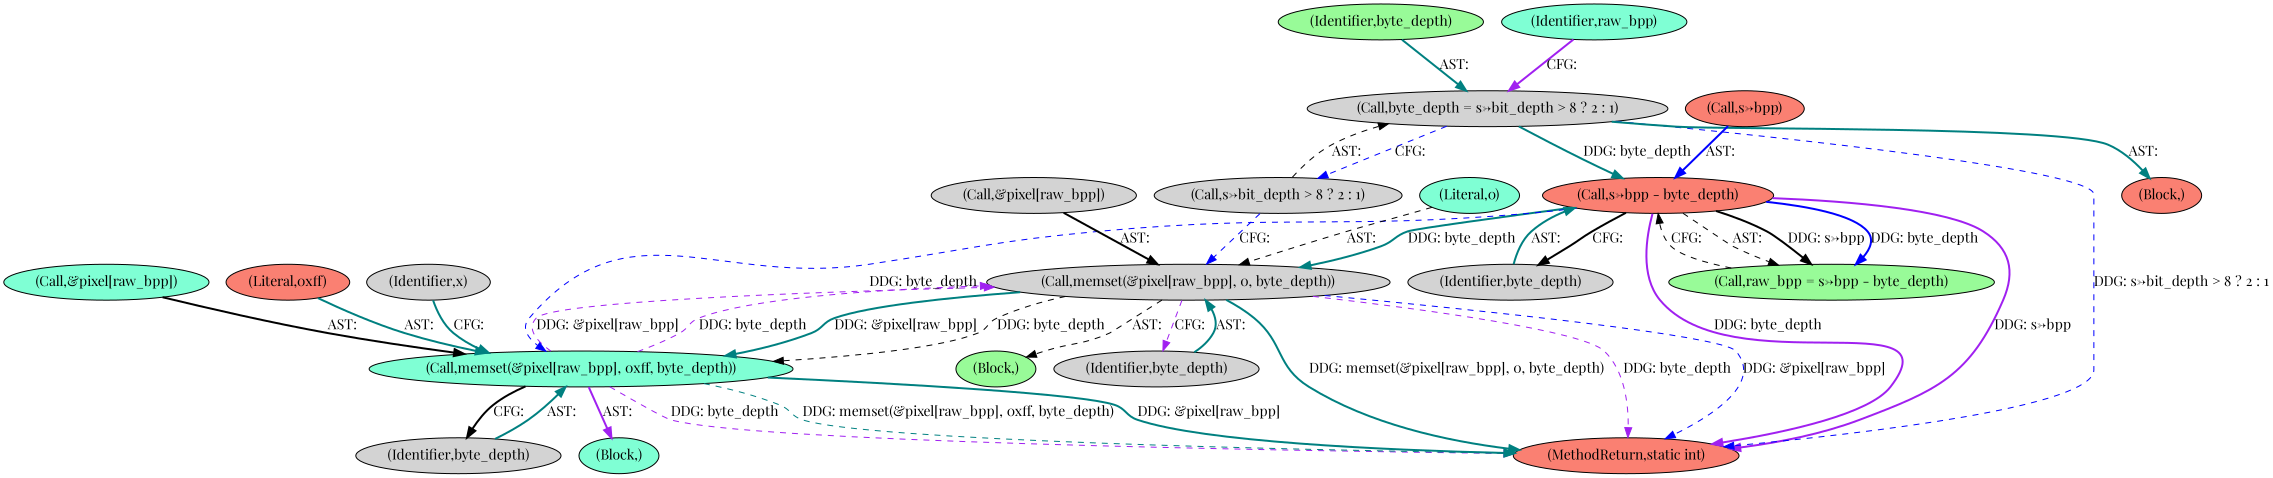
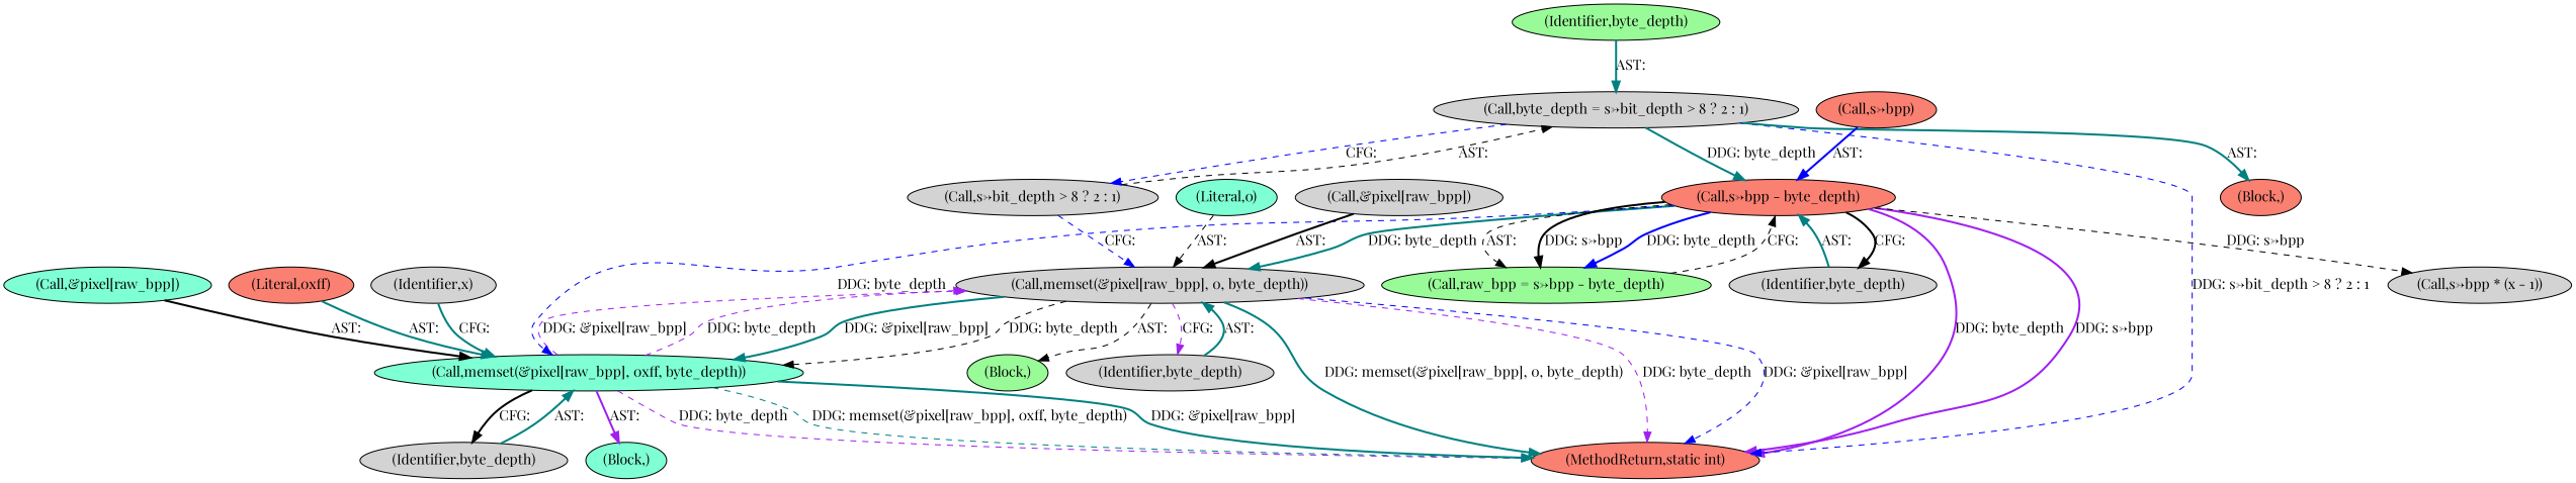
  digraph {
    fontname="Playfair Display"
    node [fillcolor=lightgrey fontname="Playfair Display" style=filled]
    edge [color=teal fontname="Playfair Display" style=bold]
    n1 [label="(Call,memset(&pixel[raw_bpp], 0, byte_depth))"]
    n2 [fillcolor=aquamarine label="(Call,memset(&pixel[raw_bpp], 0xff, byte_depth))"]
    n3 [fillcolor=palegreen label="(Block,)"]
    n4 [label="(Identifier,byte_depth)"]
    n5 [fillcolor=salmon label="(MethodReturn,static int)"]
    n6 [label="(Identifier,byte_depth)"]
    n7 [fillcolor=aquamarine label="(Block,)"]
    n8 [fillcolor=salmon label="(Call,s->bpp - byte_depth)"]
+   n9 [label="(Call,s->bpp * (x - 1))"]
    n10 [fillcolor=palegreen label="(Call,raw_bpp = s->bpp - byte_depth)"]
    n11 [label="(Identifier,byte_depth)"]
    n12 [label="(Call,byte_depth = s->bit_depth > 8 ? 2 : 1)"]
    n13 [label="(Call,s->bit_depth > 8 ? 2 : 1)"]
    n14 [fillcolor=salmon label="(Block,)"]
    n15 [fillcolor=palegreen label="(Identifier,byte_depth)"]
    n16 [label="(Call,&pixel[raw_bpp])"]
    n17 [fillcolor=salmon label="(Call,s->bpp)"]
    n18 [fillcolor=aquamarine label="(Call,&pixel[raw_bpp])"]
    n19 [fillcolor=salmon label="(Literal,0xff)"]
    n20 [label="(Identifier,x)"]
-   n21 [fillcolor=aquamarine label="(Identifier,raw_bpp)"]
    n22 [fillcolor=aquamarine label="(Literal,0)"]
    n1 -> n2 [label="DDG: &pixel[raw_bpp]"]
    n1 -> n2 [color=black label="DDG: byte_depth" style=dashed]
    n1 -> n3 [color=black label="AST: " style=dashed]
    n1 -> n4 [color=purple label="CFG: " style=dashed]
    n1 -> n5 [label="DDG: memset(&pixel[raw_bpp], 0, byte_depth)"]
    n1 -> n5 [color=purple label="DDG: byte_depth" style=dashed]
    n1 -> n5 [color=blue label="DDG: &pixel[raw_bpp]" style=dashed]
    n2 -> n1 [color=purple label="DDG: &pixel[raw_bpp]" style=dashed]
    n2 -> n1 [color=purple label="DDG: byte_depth" style=dashed]
    n2 -> n5 [color=purple label="DDG: byte_depth" style=dashed]
    n2 -> n5 [label="DDG: memset(&pixel[raw_bpp], 0xff, byte_depth)" style=dashed]
    n2 -> n5 [label="DDG: &pixel[raw_bpp]"]
    n2 -> n6 [color=black label="CFG: "]
    n2 -> n7 [color=purple label="AST: "]
    n4 -> n1 [label="AST: "]
    n6 -> n2 [label="AST: "]
    n8 -> n1 [label="DDG: byte_depth"]
    n8 -> n2 [color=blue label="DDG: byte_depth" style=dashed]
    n8 -> n5 [color=purple label="DDG: byte_depth"]
    n8 -> n5 [color=purple label="DDG: s->bpp"]
+   n8 -> n9 [color=black label="DDG: s->bpp" style=dashed]
    n8 -> n10 [color=black label="AST: " style=dashed]
    n8 -> n10 [color=black label="DDG: s->bpp"]
    n8 -> n10 [color=blue label="DDG: byte_depth"]
    n8 -> n11 [color=black label="CFG: "]
    n10 -> n8 [color=black label="CFG: " style=dashed]
    n11 -> n8 [label="AST: "]
    n12 -> n5 [color=blue label="DDG: s->bit_depth > 8 ? 2 : 1" style=dashed]
    n12 -> n8 [label="DDG: byte_depth"]
    n12 -> n13 [color=blue label="CFG: " style=dashed]
    n12 -> n14 [label="AST: "]
    n13 -> n1 [color=blue label="CFG: " style=dashed]
    n13 -> n12 [color=black label="AST: " style=dashed]
    n15 -> n12 [label="AST: "]
    n16 -> n1 [color=black label="AST: "]
    n17 -> n8 [color=blue label="AST: "]
    n18 -> n2 [color=black label="AST: "]
    n19 -> n2 [label="AST: "]
    n20 -> n2 [label="CFG: "]
-   n21 -> n12 [color=purple label="CFG: "]
    n22 -> n1 [color=black label="AST: " style=dashed]
  }
